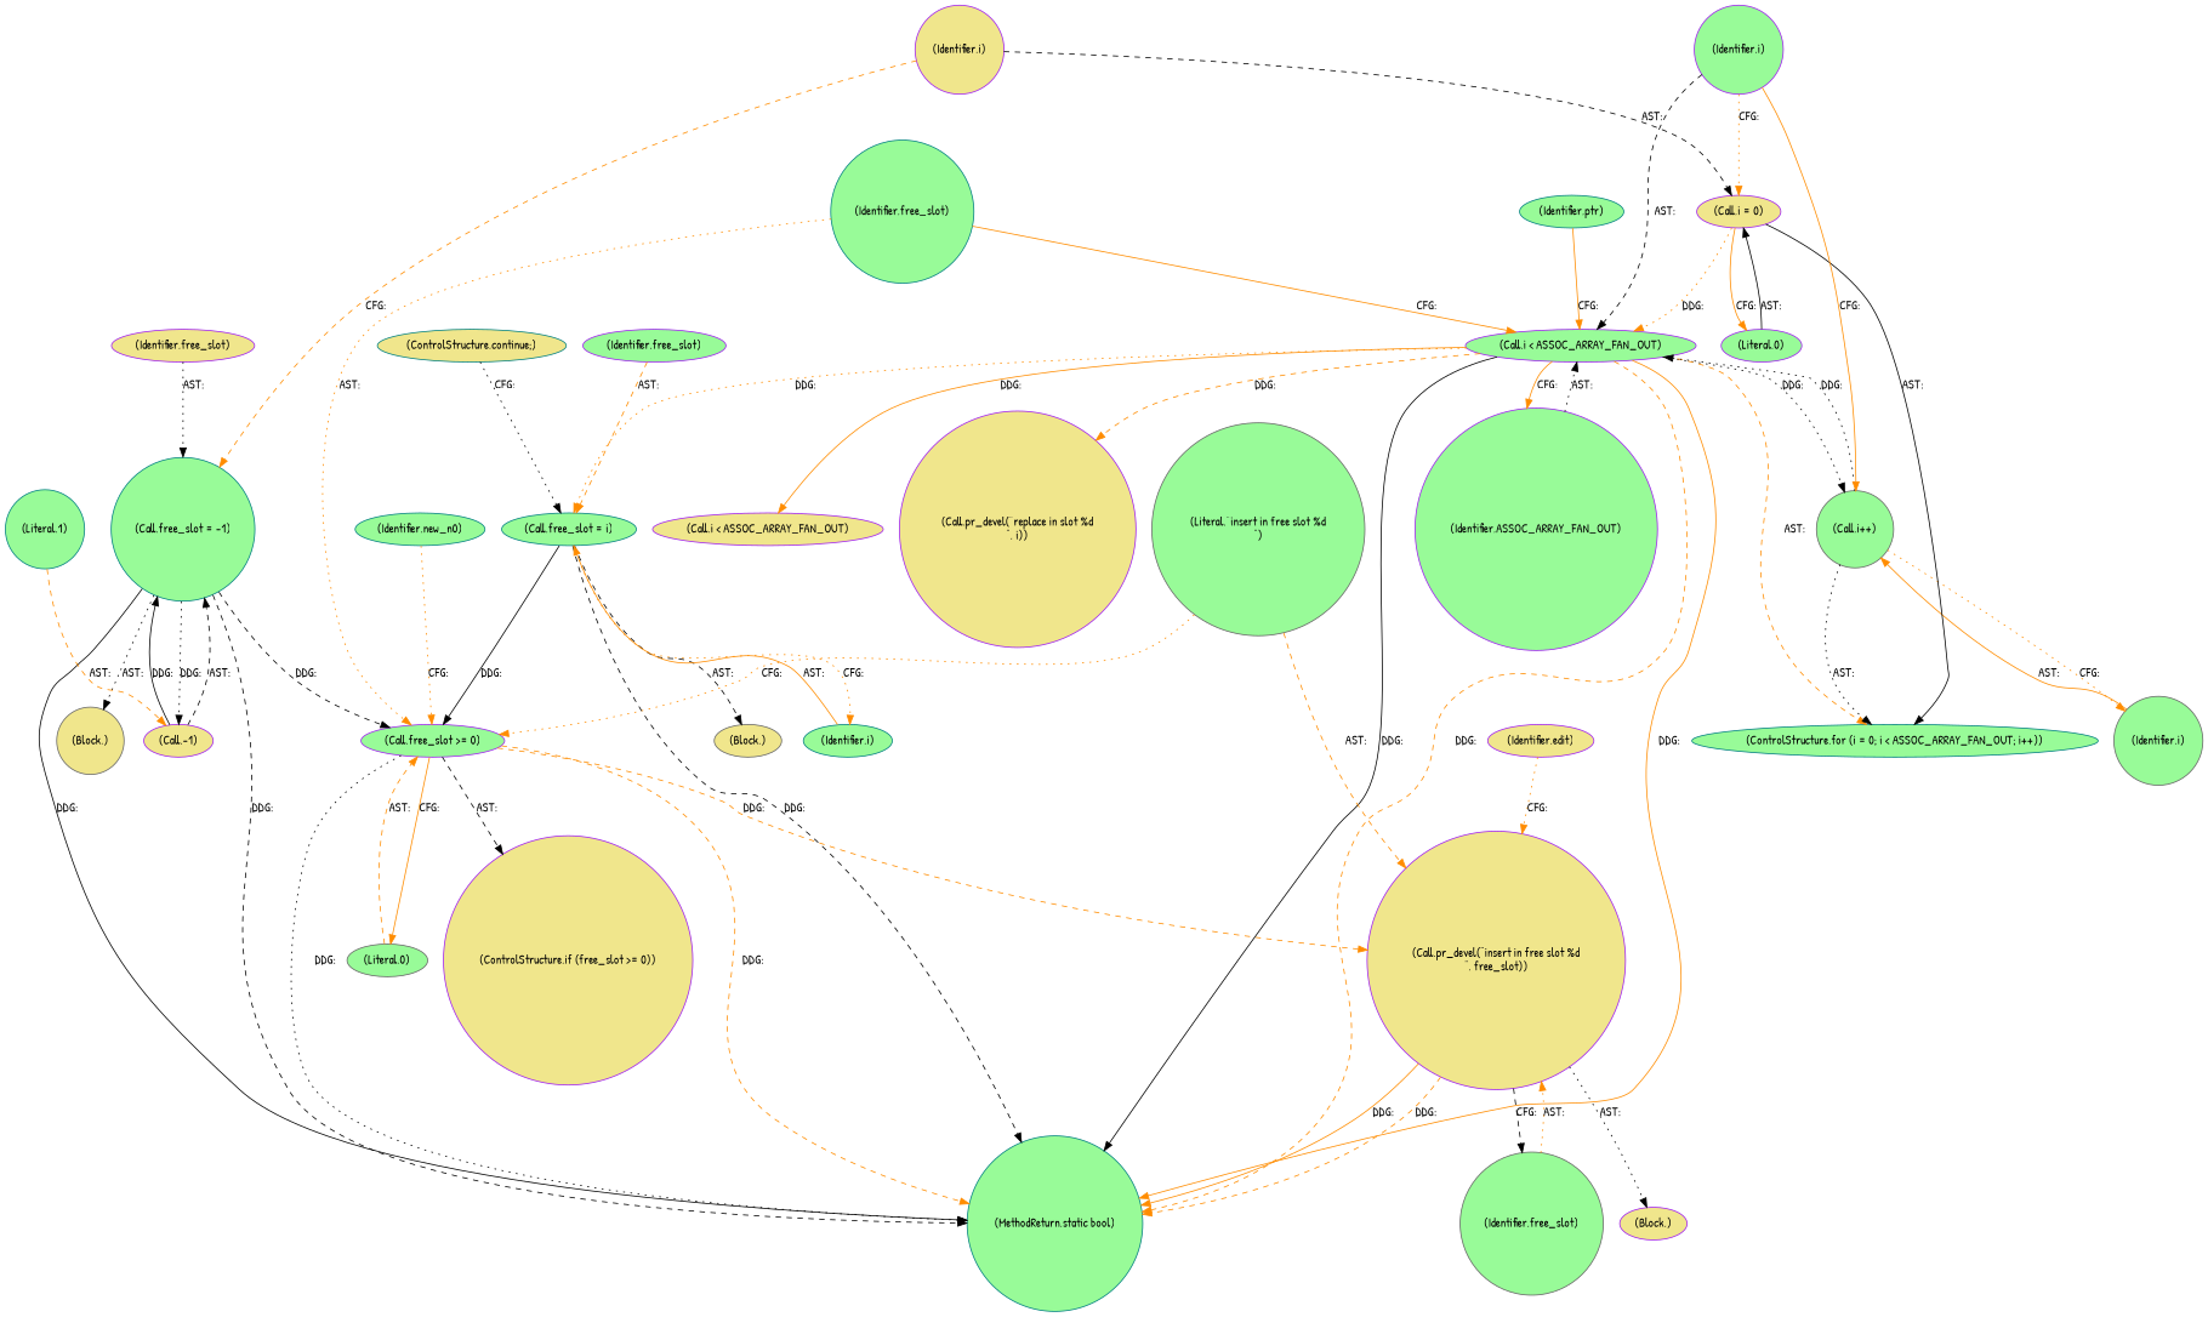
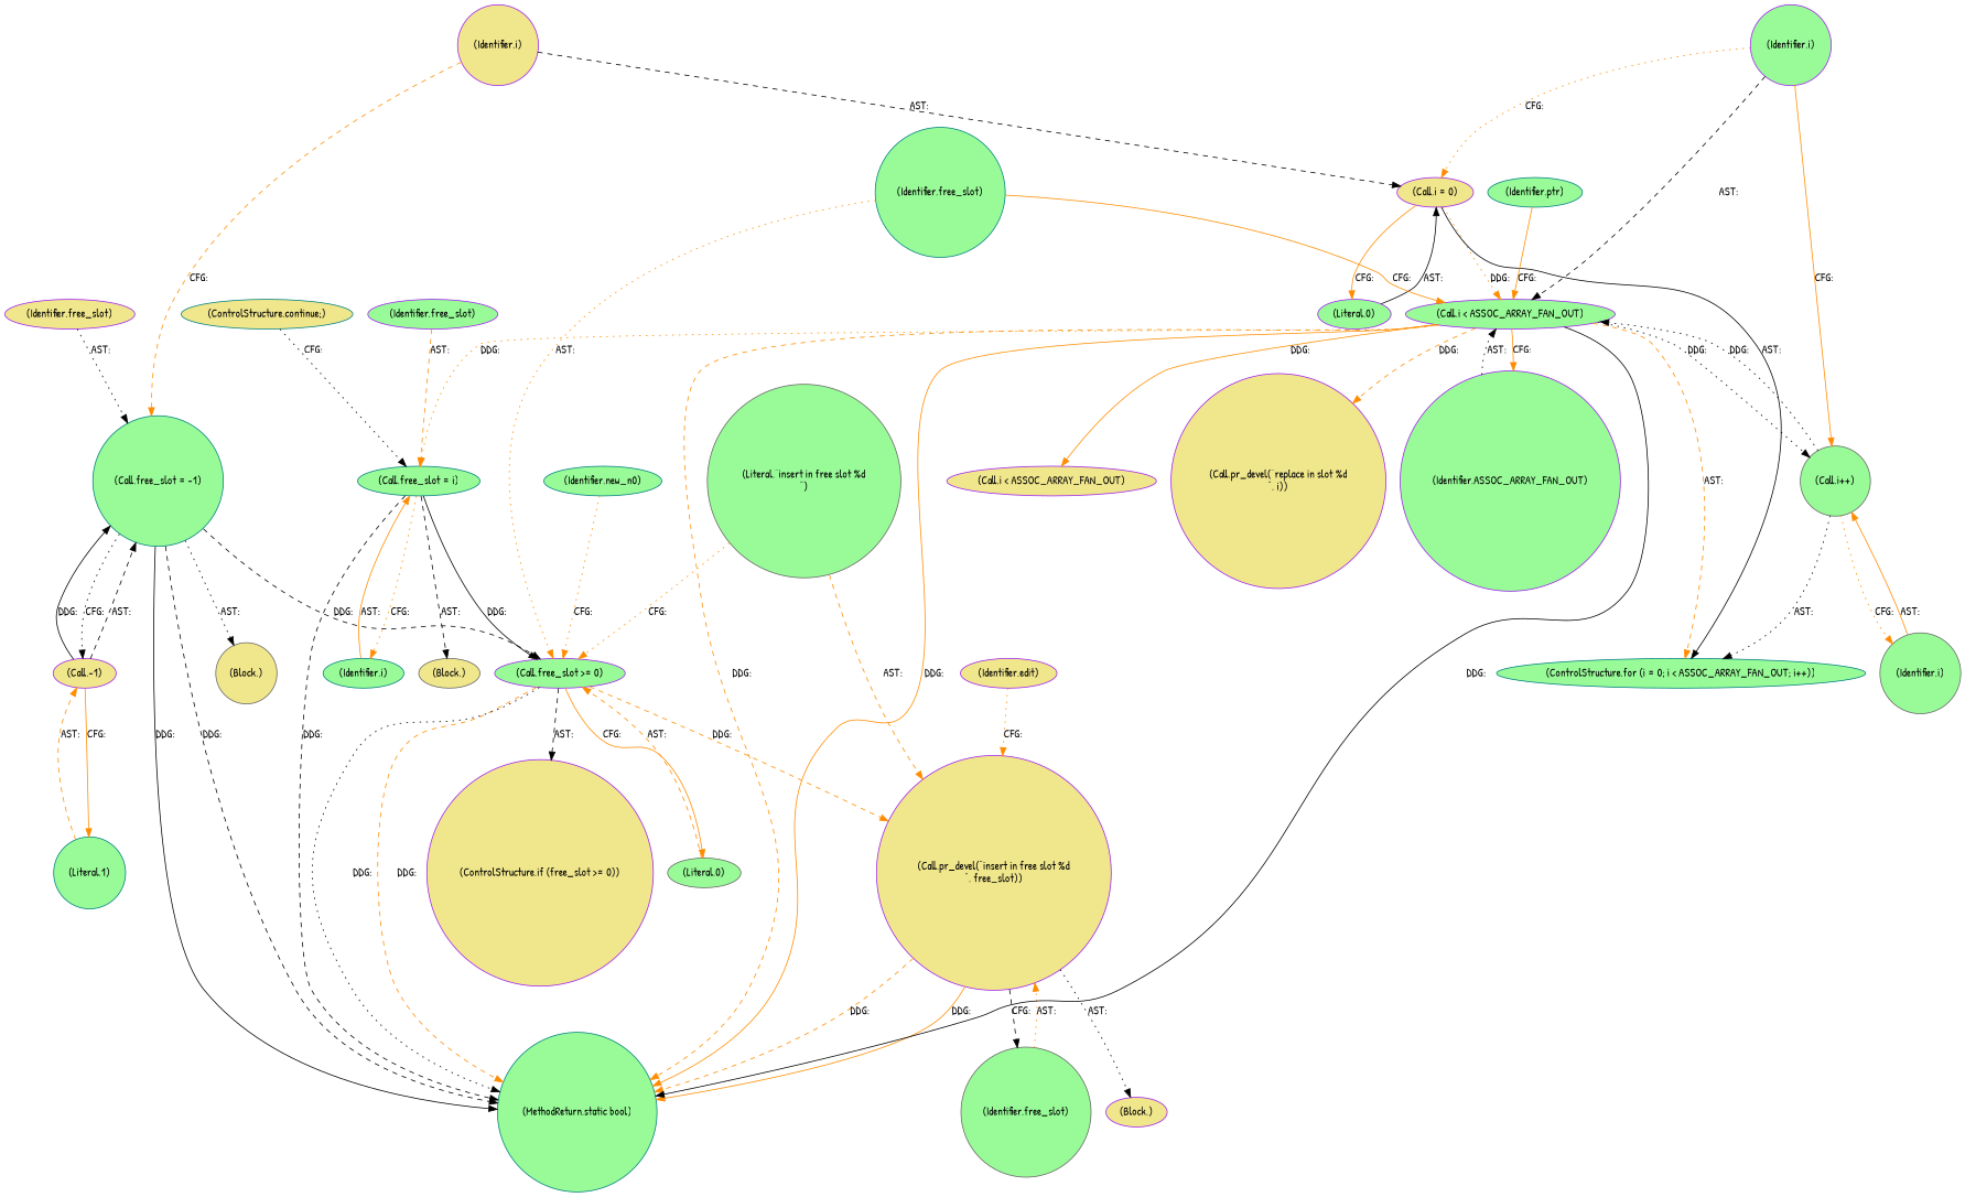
  digraph {
    fontname="Patrick Hand"
    node [color=purple fillcolor=palegreen fontname="Patrick Hand" shape=ellipse style=filled]
    edge [color=darkorange fontname="Patrick Hand" style=dashed]
    n1 [label="(Call,free_slot >= 0)"]
    n2 [fillcolor=khaki label="(Call,pr_devel(\"insert in free slot %d\n\", free_slot))" shape=circle]
    n3 [fillcolor=khaki label="(ControlStructure,if (free_slot >= 0))" shape=circle]
    n4 [color=gray40 label="(Literal,0)"]
    n5 [color=teal label="(MethodReturn,static bool)" shape=circle]
    n6 [fillcolor=khaki label="(Block,)"]
    n7 [color=gray40 label="(Identifier,free_slot)" shape=circle]
    n8 [color=teal label="(Call,free_slot = -1)" shape=circle]
    n9 [fillcolor=khaki label="(Call,-1)"]
    n10 [color=gray40 fillcolor=khaki label="(Block,)" shape=circle]
    n11 [color=teal label="(Literal,1)" shape=circle]
    n12 [color=teal label="(Call,free_slot = i)"]
    n13 [color=teal label="(Identifier,i)"]
    n14 [color=gray40 fillcolor=khaki label="(Block,)"]
    n15 [label="(Call,i < ASSOC_ARRAY_FAN_OUT)"]
    n16 [color=gray40 label="(Call,i++)" shape=circle]
    n17 [color=teal label="(ControlStructure,for (i = 0; i < ASSOC_ARRAY_FAN_OUT; i++))"]
    n18 [fillcolor=khaki label="(Call,i < ASSOC_ARRAY_FAN_OUT)"]
    n19 [fillcolor=khaki label="(Call,pr_devel(\"replace in slot %d\n\", i))" shape=circle]
    n20 [label="(Identifier,ASSOC_ARRAY_FAN_OUT)" shape=circle]
    n21 [color=gray40 label="(Identifier,i)" shape=circle]
    n22 [fillcolor=khaki label="(Call,i = 0)"]
    n23 [label="(Literal,0)"]
    n24 [fillcolor=khaki label="(Identifier,free_slot)"]
    n25 [label="(Identifier,free_slot)"]
    n26 [color=teal fillcolor=khaki label="(ControlStructure,continue;)"]
    n27 [color=teal label="(Identifier,free_slot)" shape=circle]
    n28 [color=teal label="(Identifier,new_n0)"]
    n29 [fillcolor=khaki label="(Identifier,i)" shape=circle]
    n30 [fillcolor=khaki label="(Identifier,edit)"]
    n31 [label="(Identifier,i)" shape=circle]
    n32 [color=teal label="(Identifier,ptr)"]
    n33 [color=gray40 label="(Literal,\"insert in free slot %d\n\")" shape=circle]
    n1 -> n2 [label="DDG: "]
    n1 -> n3 [color=black label="AST: "]
    n1 -> n4 [label="CFG: " style=solid]
    n1 -> n5 [label="DDG: "]
    n1 -> n5 [color=black label="DDG: " style=dotted]
    n2 -> n5 [label="DDG: " style=solid]
    n2 -> n5 [label="DDG: "]
    n2 -> n6 [color=black label="AST: " style=dotted]
    n2 -> n7 [color=black label="CFG: "]
    n4 -> n1 [label="AST: "]
    n7 -> n2 [label="AST: " style=dotted]
    n8 -> n1 [color=black label="DDG: "]
    n8 -> n5 [color=black label="DDG: "]
    n8 -> n5 [color=black label="DDG: " style=solid]
-   n8 -> n9 [color=black label="DDG: " style=dotted]
+   n8 -> n9 [color=black label="CFG: " style=dotted]
    n8 -> n10 [color=black label="AST: " style=dotted]
    n9 -> n8 [color=black label="AST: "]
    n9 -> n8 [color=black label="DDG: " style=solid]
+   n9 -> n11 [label="CFG: " style=solid]
    n11 -> n9 [label="AST: "]
    n12 -> n1 [color=black label="DDG: " style=solid]
    n12 -> n5 [color=black label="DDG: "]
    n12 -> n13 [label="CFG: " style=dotted]
    n12 -> n14 [color=black label="AST: "]
    n13 -> n12 [label="AST: " style=solid]
    n15 -> n5 [label="DDG: "]
    n15 -> n5 [label="DDG: " style=solid]
    n15 -> n5 [color=black label="DDG: " style=solid]
    n15 -> n12 [label="DDG: " style=dotted]
    n15 -> n16 [color=black label="DDG: " style=dotted]
    n15 -> n17 [label="AST: "]
    n15 -> n18 [label="DDG: " style=solid]
    n15 -> n19 [label="DDG: "]
    n15 -> n20 [label="CFG: " style=solid]
    n16 -> n15 [color=black label="DDG: " style=dotted]
    n16 -> n17 [color=black label="AST: " style=dotted]
    n16 -> n21 [label="CFG: " style=dotted]
    n20 -> n15 [color=black label="AST: " style=dotted]
    n21 -> n16 [label="AST: " style=solid]
    n22 -> n15 [label="DDG: " style=dotted]
    n22 -> n17 [color=black label="AST: " style=solid]
    n22 -> n23 [label="CFG: " style=solid]
    n23 -> n22 [color=black label="AST: " style=solid]
    n24 -> n8 [color=black label="AST: " style=dotted]
    n25 -> n12 [label="AST: "]
    n26 -> n12 [color=black label="CFG: " style=dotted]
    n27 -> n1 [label="AST: " style=dotted]
    n27 -> n15 [label="CFG: " style=solid]
    n28 -> n1 [label="CFG: " style=dotted]
    n29 -> n8 [label="CFG: "]
    n29 -> n22 [color=black label="AST: "]
    n30 -> n2 [label="CFG: " style=dotted]
    n31 -> n15 [color=black label="AST: "]
    n31 -> n16 [label="CFG: " style=solid]
    n31 -> n22 [label="CFG: " style=dotted]
    n32 -> n15 [label="CFG: " style=solid]
    n33 -> n1 [label="CFG: " style=dotted]
    n33 -> n2 [label="AST: "]
  }
